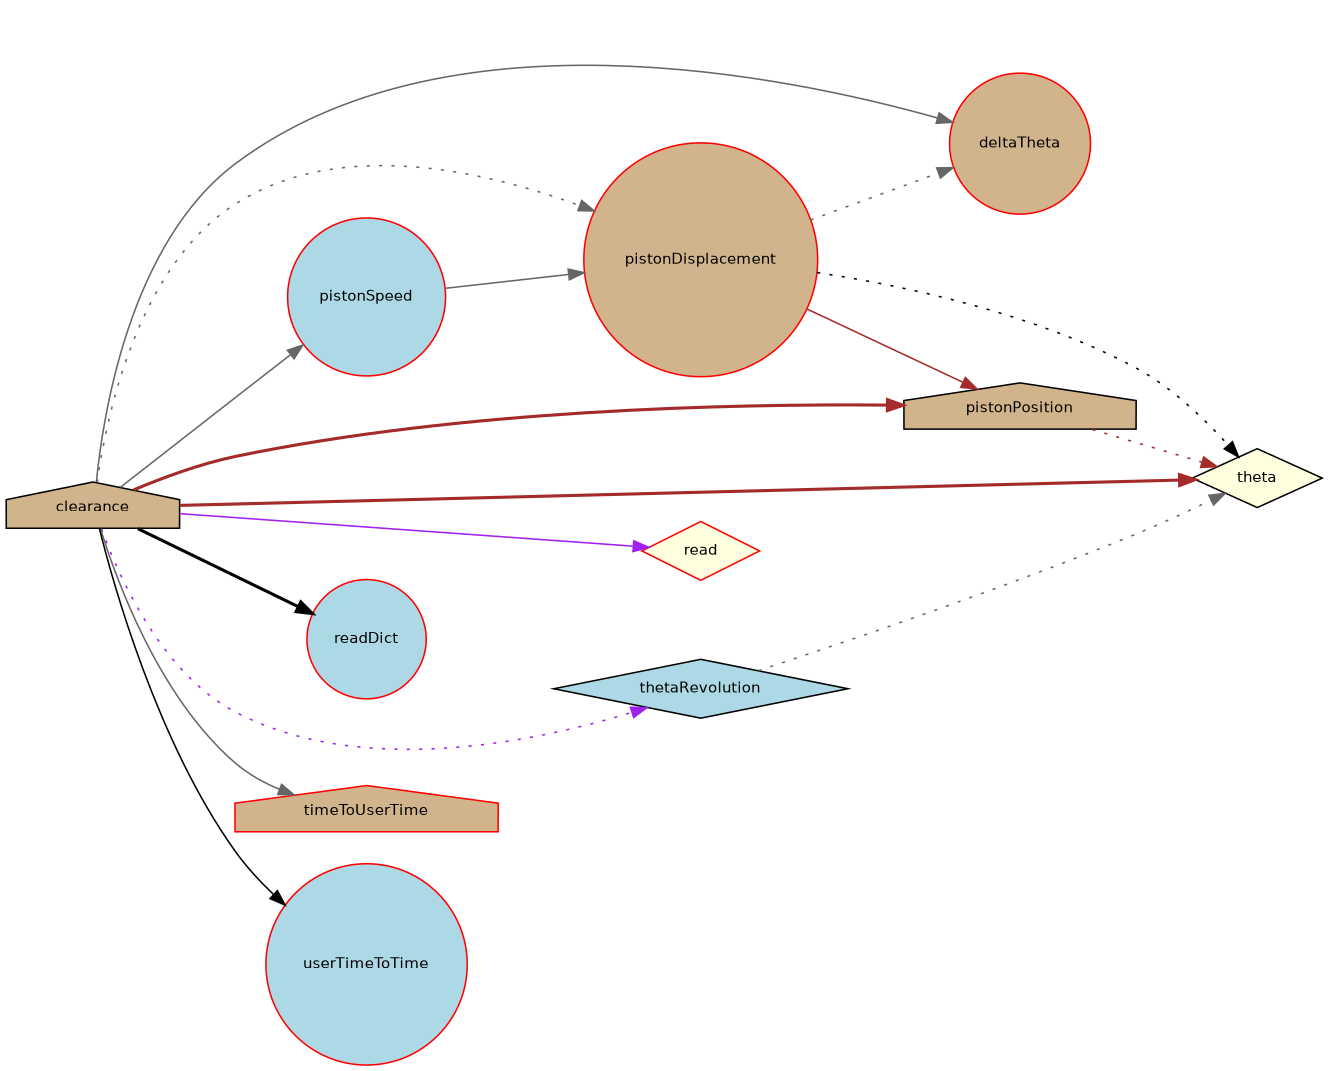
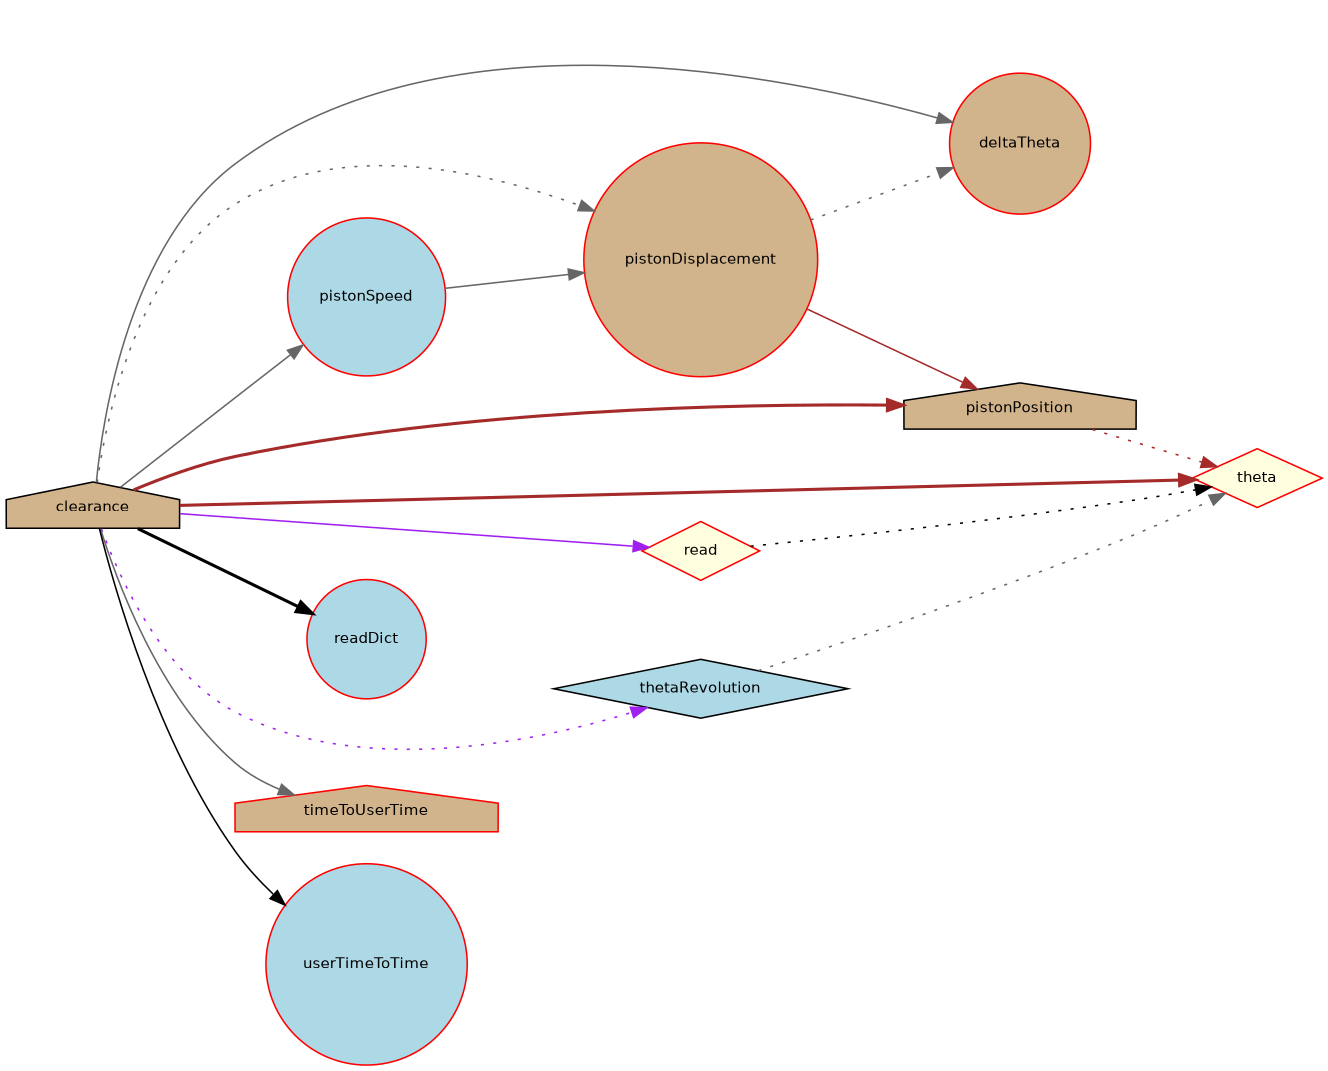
  digraph {
    rankdir=LR
    node [color=red fillcolor=tan fontname=Helvetica fontsize=10 shape=circle style=filled]
    edge [color=gray40 fontname=Helvetica fontsize=10 labelfontname=Helvetica labelfontsize=10 style=solid]
    n1 [color=black fontcolor=black height=0.2 label=clearance shape=house width=0.4]
    n2 [height=0.2 label=deltaTheta width=0.4]
    n3 [height=0.2 label=pistonDisplacement width=0.4]
    n4 [color=black height=0.2 label=pistonPosition shape=house width=0.4]
-   n5 [color=black fillcolor=lightyellow height=0.2 label=theta shape=diamond width=0.4]
+   n5 [fillcolor=lightyellow height=0.2 label=theta shape=diamond width=0.4]
    n6 [fillcolor=lightblue height=0.2 label=pistonSpeed width=0.4]
    n7 [fillcolor=lightyellow height=0.2 label=read shape=diamond width=0.4]
    n8 [fillcolor=lightblue height=0.2 label=readDict width=0.4]
    n9 [color=black fillcolor=lightblue height=0.2 label=thetaRevolution shape=diamond width=0.4]
    n10 [height=0.2 label=timeToUserTime shape=house width=0.4]
    n11 [fillcolor=lightblue height=0.2 label=userTimeToTime width=0.4]
    n1 -> n2
    n1 -> n3 [style=dotted]
    n1 -> n4 [color=brown style=bold]
    n1 -> n5 [color=brown style=bold]
    n1 -> n6
    n1 -> n7 [color=purple]
    n1 -> n8 [color=black style=bold]
    n1 -> n9 [color=purple style=dotted]
    n1 -> n10
    n1 -> n11 [color=black]
    n3 -> n2 [style=dotted]
    n3 -> n4 [color=brown]
-   n3 -> n5 [color=black style=dotted]
+   n7 -> n5 [color=black style=dotted]
    n4 -> n5 [color=brown style=dotted]
    n6 -> n3
    n9 -> n5 [style=dotted]
  }
